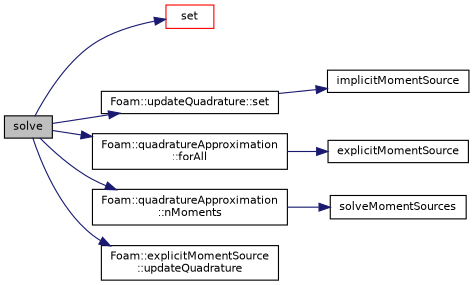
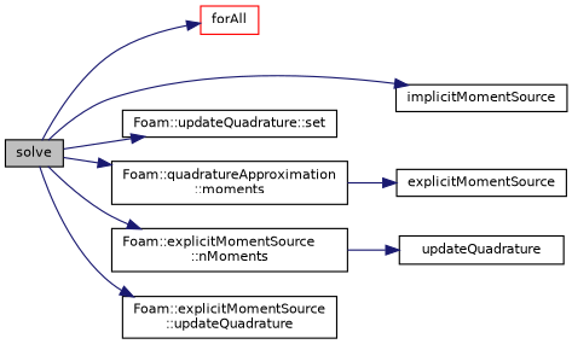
  digraph {
    rankdir=LR
    node [color=black fontname=Helvetica fontsize=10 shape=record]
    edge [color=midnightblue fontname=Helvetica fontsize=10 labelfontname=Helvetica labelfontsize=10 style=solid]
    n1 [fillcolor=grey75 fontcolor=black height=0.2 label=solve style=filled width=0.4]
-   n2 [color=red height=0.2 label=set width=0.4]
+   n2 [color=red height=0.2 label=forAll width=0.4]
    n3 [height=0.2 label=implicitMomentSource width=0.4]
-   n4 [height=0.2 label="Foam::quadratureApproximation\l::forAll" width=0.4]
-   n5 [height=0.2 label="Foam::quadratureApproximation\l::nMoments" width=0.4]
+   n4 [height=0.2 label="Foam::quadratureApproximation\l::moments" width=0.4]
+   n5 [height=0.2 label="Foam::explicitMomentSource\l::nMoments" width=0.4]
    n6 [height=0.2 label="Foam::updateQuadrature::set" width=0.4]
    n7 [height=0.2 label="Foam::explicitMomentSource\l::updateQuadrature" width=0.4]
    n8 [height=0.2 label=explicitMomentSource width=0.4]
-   n9 [height=0.2 label=solveMomentSources width=0.4]
+   n9 [height=0.2 label=updateQuadrature width=0.4]
    n1 -> n2
-   n6 -> n3
+   n1 -> n3
    n1 -> n4
    n1 -> n5
    n1 -> n6
    n1 -> n7
    n4 -> n8
    n5 -> n9
  }
